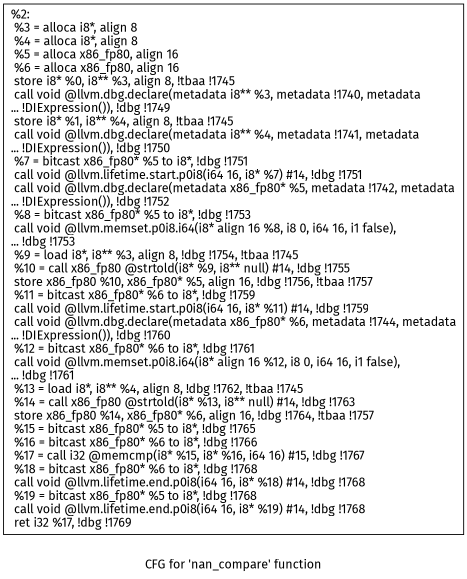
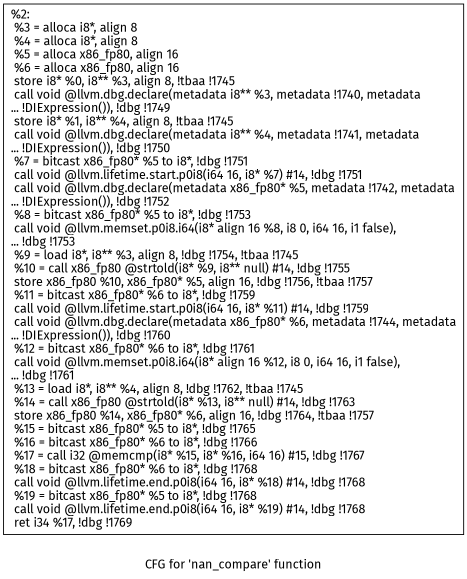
  digraph {
    label="CFG for 'nan_compare' function"
    fontname="Fira Sans"
-   n1 [label="{%2:\l  %3 = alloca i8*, align 8\l  %4 = alloca i8*, align 8\l  %5 = alloca x86_fp80, align 16\l  %6 = alloca x86_fp80, align 16\l  store i8* %0, i8** %3, align 8, !tbaa !1745\l  call void @llvm.dbg.declare(metadata i8** %3, metadata !1740, metadata\l... !DIExpression()), !dbg !1749\l  store i8* %1, i8** %4, align 8, !tbaa !1745\l  call void @llvm.dbg.declare(metadata i8** %4, metadata !1741, metadata\l... !DIExpression()), !dbg !1750\l  %7 = bitcast x86_fp80* %5 to i8*, !dbg !1751\l  call void @llvm.lifetime.start.p0i8(i64 16, i8* %7) #14, !dbg !1751\l  call void @llvm.dbg.declare(metadata x86_fp80* %5, metadata !1742, metadata\l... !DIExpression()), !dbg !1752\l  %8 = bitcast x86_fp80* %5 to i8*, !dbg !1753\l  call void @llvm.memset.p0i8.i64(i8* align 16 %8, i8 0, i64 16, i1 false),\l... !dbg !1753\l  %9 = load i8*, i8** %3, align 8, !dbg !1754, !tbaa !1745\l  %10 = call x86_fp80 @strtold(i8* %9, i8** null) #14, !dbg !1755\l  store x86_fp80 %10, x86_fp80* %5, align 16, !dbg !1756, !tbaa !1757\l  %11 = bitcast x86_fp80* %6 to i8*, !dbg !1759\l  call void @llvm.lifetime.start.p0i8(i64 16, i8* %11) #14, !dbg !1759\l  call void @llvm.dbg.declare(metadata x86_fp80* %6, metadata !1744, metadata\l... !DIExpression()), !dbg !1760\l  %12 = bitcast x86_fp80* %6 to i8*, !dbg !1761\l  call void @llvm.memset.p0i8.i64(i8* align 16 %12, i8 0, i64 16, i1 false),\l... !dbg !1761\l  %13 = load i8*, i8** %4, align 8, !dbg !1762, !tbaa !1745\l  %14 = call x86_fp80 @strtold(i8* %13, i8** null) #14, !dbg !1763\l  store x86_fp80 %14, x86_fp80* %6, align 16, !dbg !1764, !tbaa !1757\l  %15 = bitcast x86_fp80* %5 to i8*, !dbg !1765\l  %16 = bitcast x86_fp80* %6 to i8*, !dbg !1766\l  %17 = call i32 @memcmp(i8* %15, i8* %16, i64 16) #15, !dbg !1767\l  %18 = bitcast x86_fp80* %6 to i8*, !dbg !1768\l  call void @llvm.lifetime.end.p0i8(i64 16, i8* %18) #14, !dbg !1768\l  %19 = bitcast x86_fp80* %5 to i8*, !dbg !1768\l  call void @llvm.lifetime.end.p0i8(i64 16, i8* %19) #14, !dbg !1768\l  ret i32 %17, !dbg !1769\l}" shape=record fontname="Fira Sans"]
+   n1 [label="{%2:\l  %3 = alloca i8*, align 8\l  %4 = alloca i8*, align 8\l  %5 = alloca x86_fp80, align 16\l  %6 = alloca x86_fp80, align 16\l  store i8* %0, i8** %3, align 8, !tbaa !1745\l  call void @llvm.dbg.declare(metadata i8** %3, metadata !1740, metadata\l... !DIExpression()), !dbg !1749\l  store i8* %1, i8** %4, align 8, !tbaa !1745\l  call void @llvm.dbg.declare(metadata i8** %4, metadata !1741, metadata\l... !DIExpression()), !dbg !1750\l  %7 = bitcast x86_fp80* %5 to i8*, !dbg !1751\l  call void @llvm.lifetime.start.p0i8(i64 16, i8* %7) #14, !dbg !1751\l  call void @llvm.dbg.declare(metadata x86_fp80* %5, metadata !1742, metadata\l... !DIExpression()), !dbg !1752\l  %8 = bitcast x86_fp80* %5 to i8*, !dbg !1753\l  call void @llvm.memset.p0i8.i64(i8* align 16 %8, i8 0, i64 16, i1 false),\l... !dbg !1753\l  %9 = load i8*, i8** %3, align 8, !dbg !1754, !tbaa !1745\l  %10 = call x86_fp80 @strtold(i8* %9, i8** null) #14, !dbg !1755\l  store x86_fp80 %10, x86_fp80* %5, align 16, !dbg !1756, !tbaa !1757\l  %11 = bitcast x86_fp80* %6 to i8*, !dbg !1759\l  call void @llvm.lifetime.start.p0i8(i64 16, i8* %11) #14, !dbg !1759\l  call void @llvm.dbg.declare(metadata x86_fp80* %6, metadata !1744, metadata\l... !DIExpression()), !dbg !1760\l  %12 = bitcast x86_fp80* %6 to i8*, !dbg !1761\l  call void @llvm.memset.p0i8.i64(i8* align 16 %12, i8 0, i64 16, i1 false),\l... !dbg !1761\l  %13 = load i8*, i8** %4, align 8, !dbg !1762, !tbaa !1745\l  %14 = call x86_fp80 @strtold(i8* %13, i8** null) #14, !dbg !1763\l  store x86_fp80 %14, x86_fp80* %6, align 16, !dbg !1764, !tbaa !1757\l  %15 = bitcast x86_fp80* %5 to i8*, !dbg !1765\l  %16 = bitcast x86_fp80* %6 to i8*, !dbg !1766\l  %17 = call i32 @memcmp(i8* %15, i8* %16, i64 16) #15, !dbg !1767\l  %18 = bitcast x86_fp80* %6 to i8*, !dbg !1768\l  call void @llvm.lifetime.end.p0i8(i64 16, i8* %18) #14, !dbg !1768\l  %19 = bitcast x86_fp80* %5 to i8*, !dbg !1768\l  call void @llvm.lifetime.end.p0i8(i64 16, i8* %19) #14, !dbg !1768\l  ret i34 %17, !dbg !1769\l}" shape=record fontname="Fira Sans"]
  }
